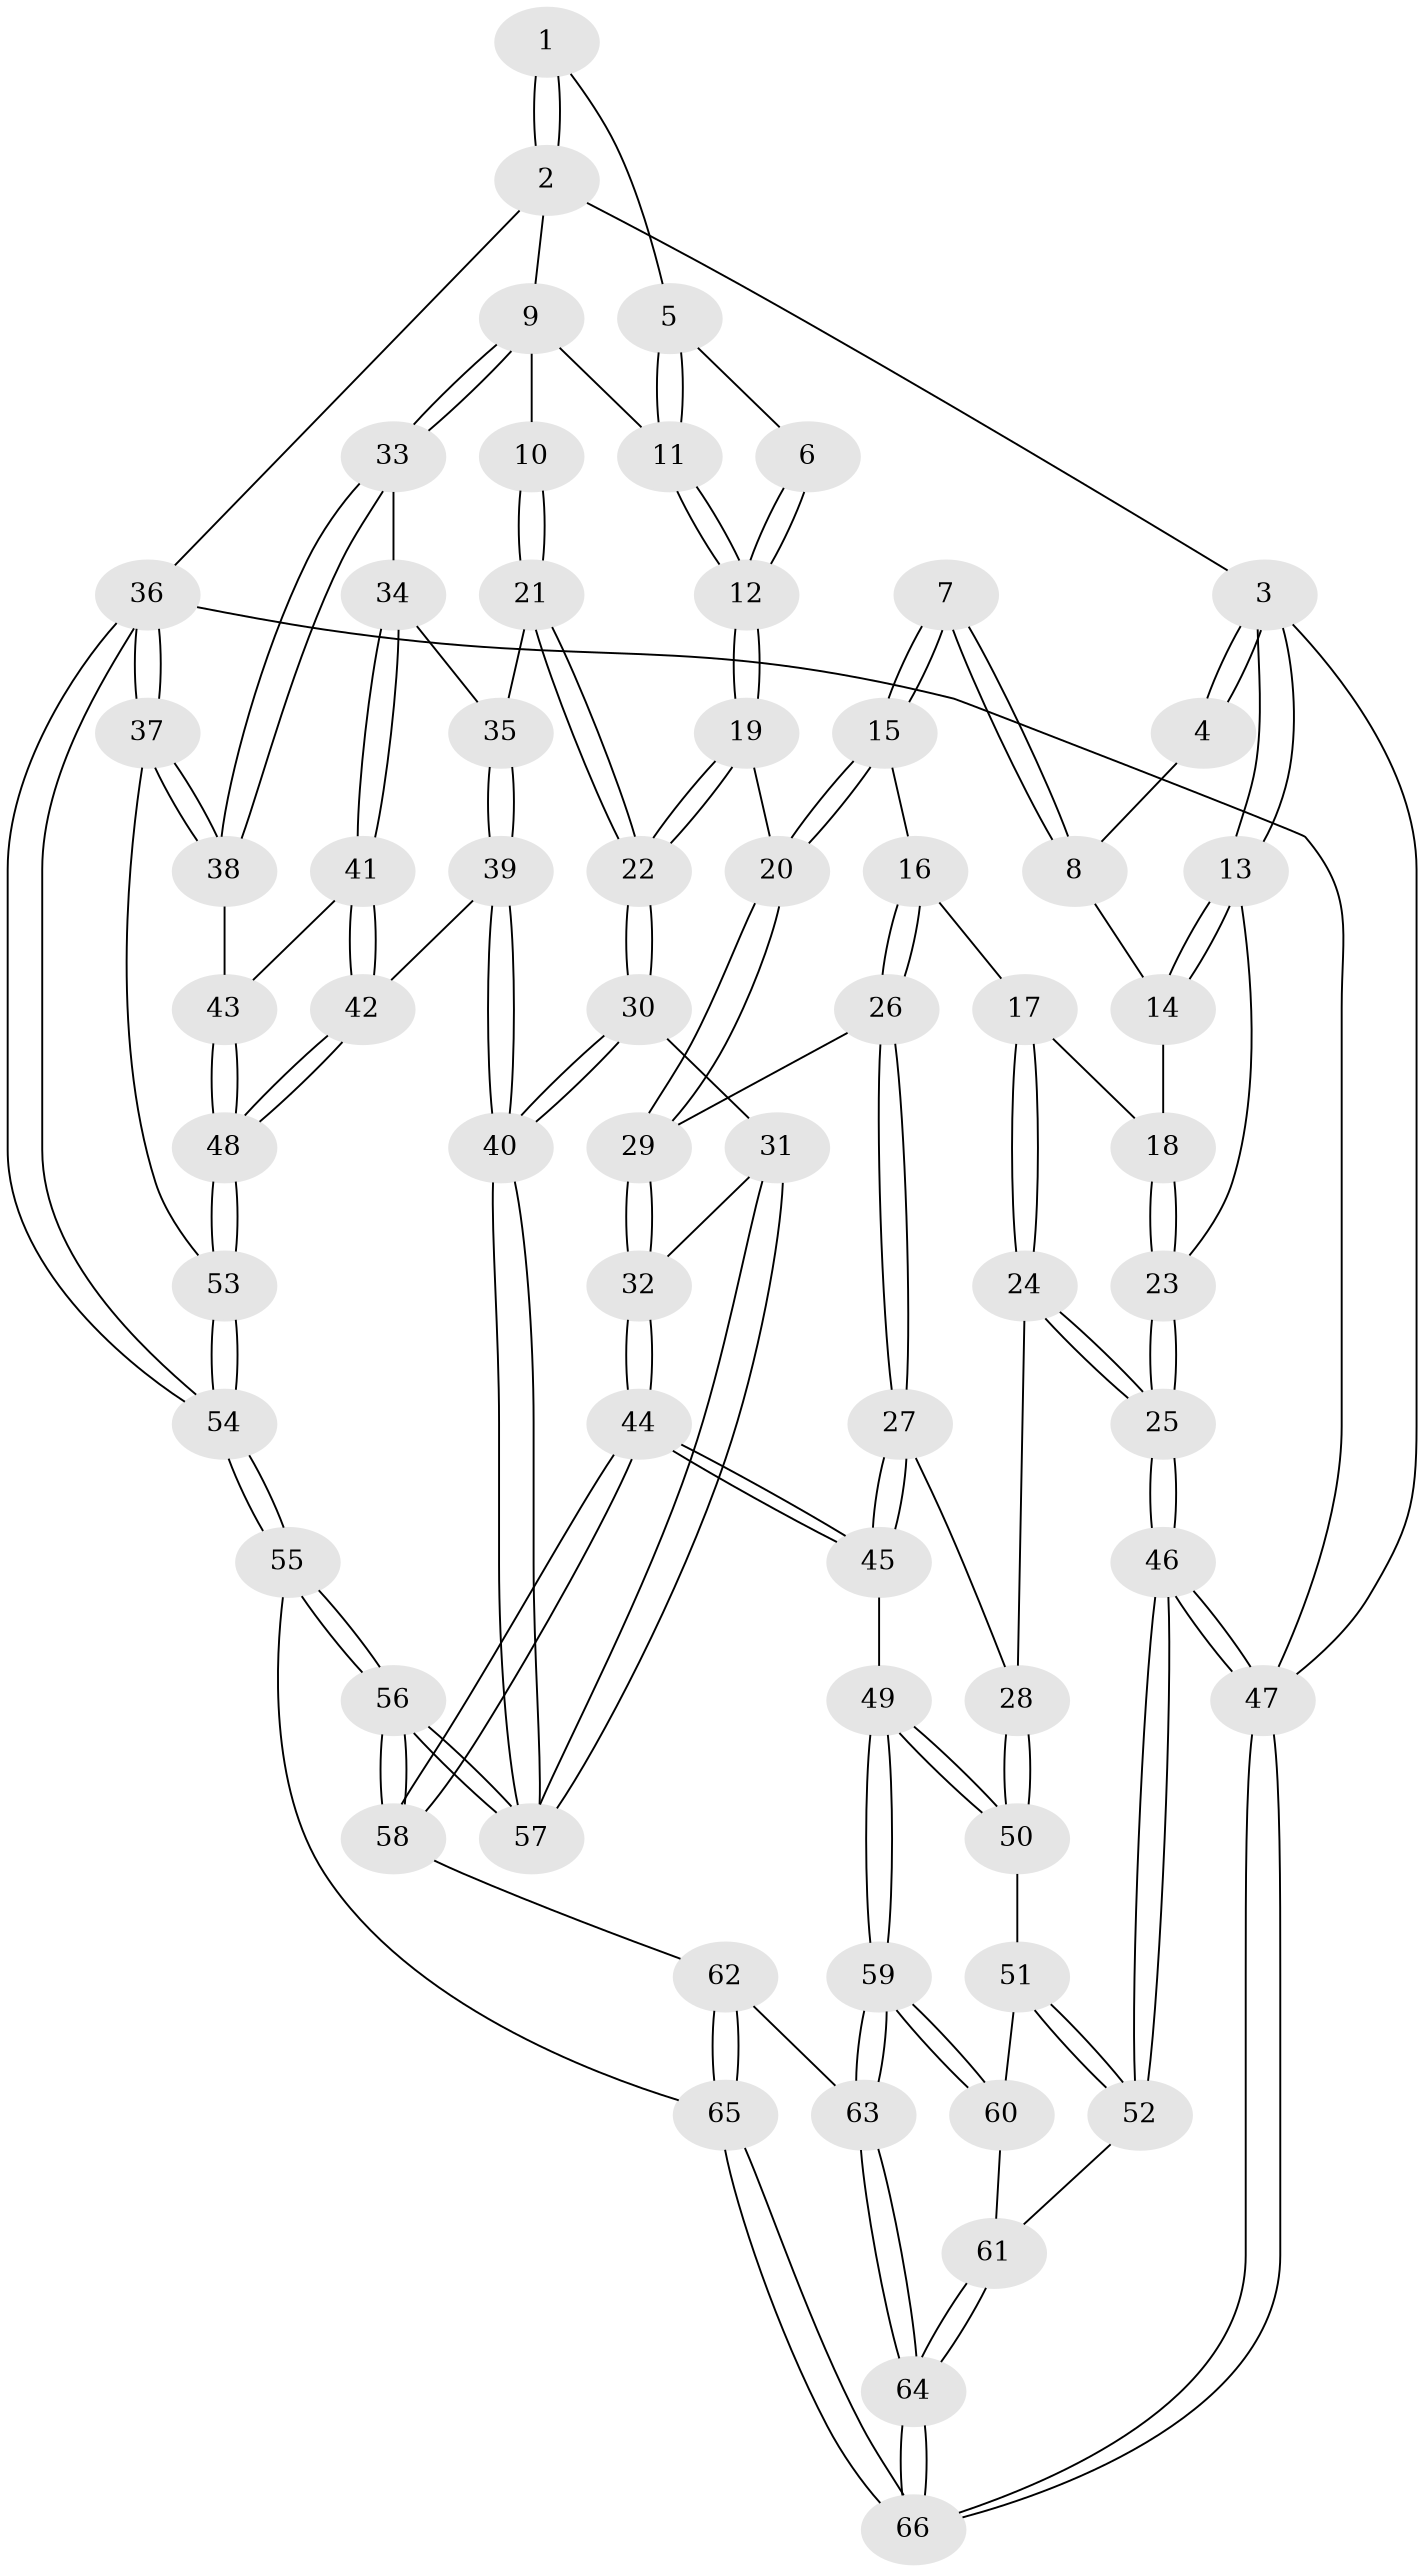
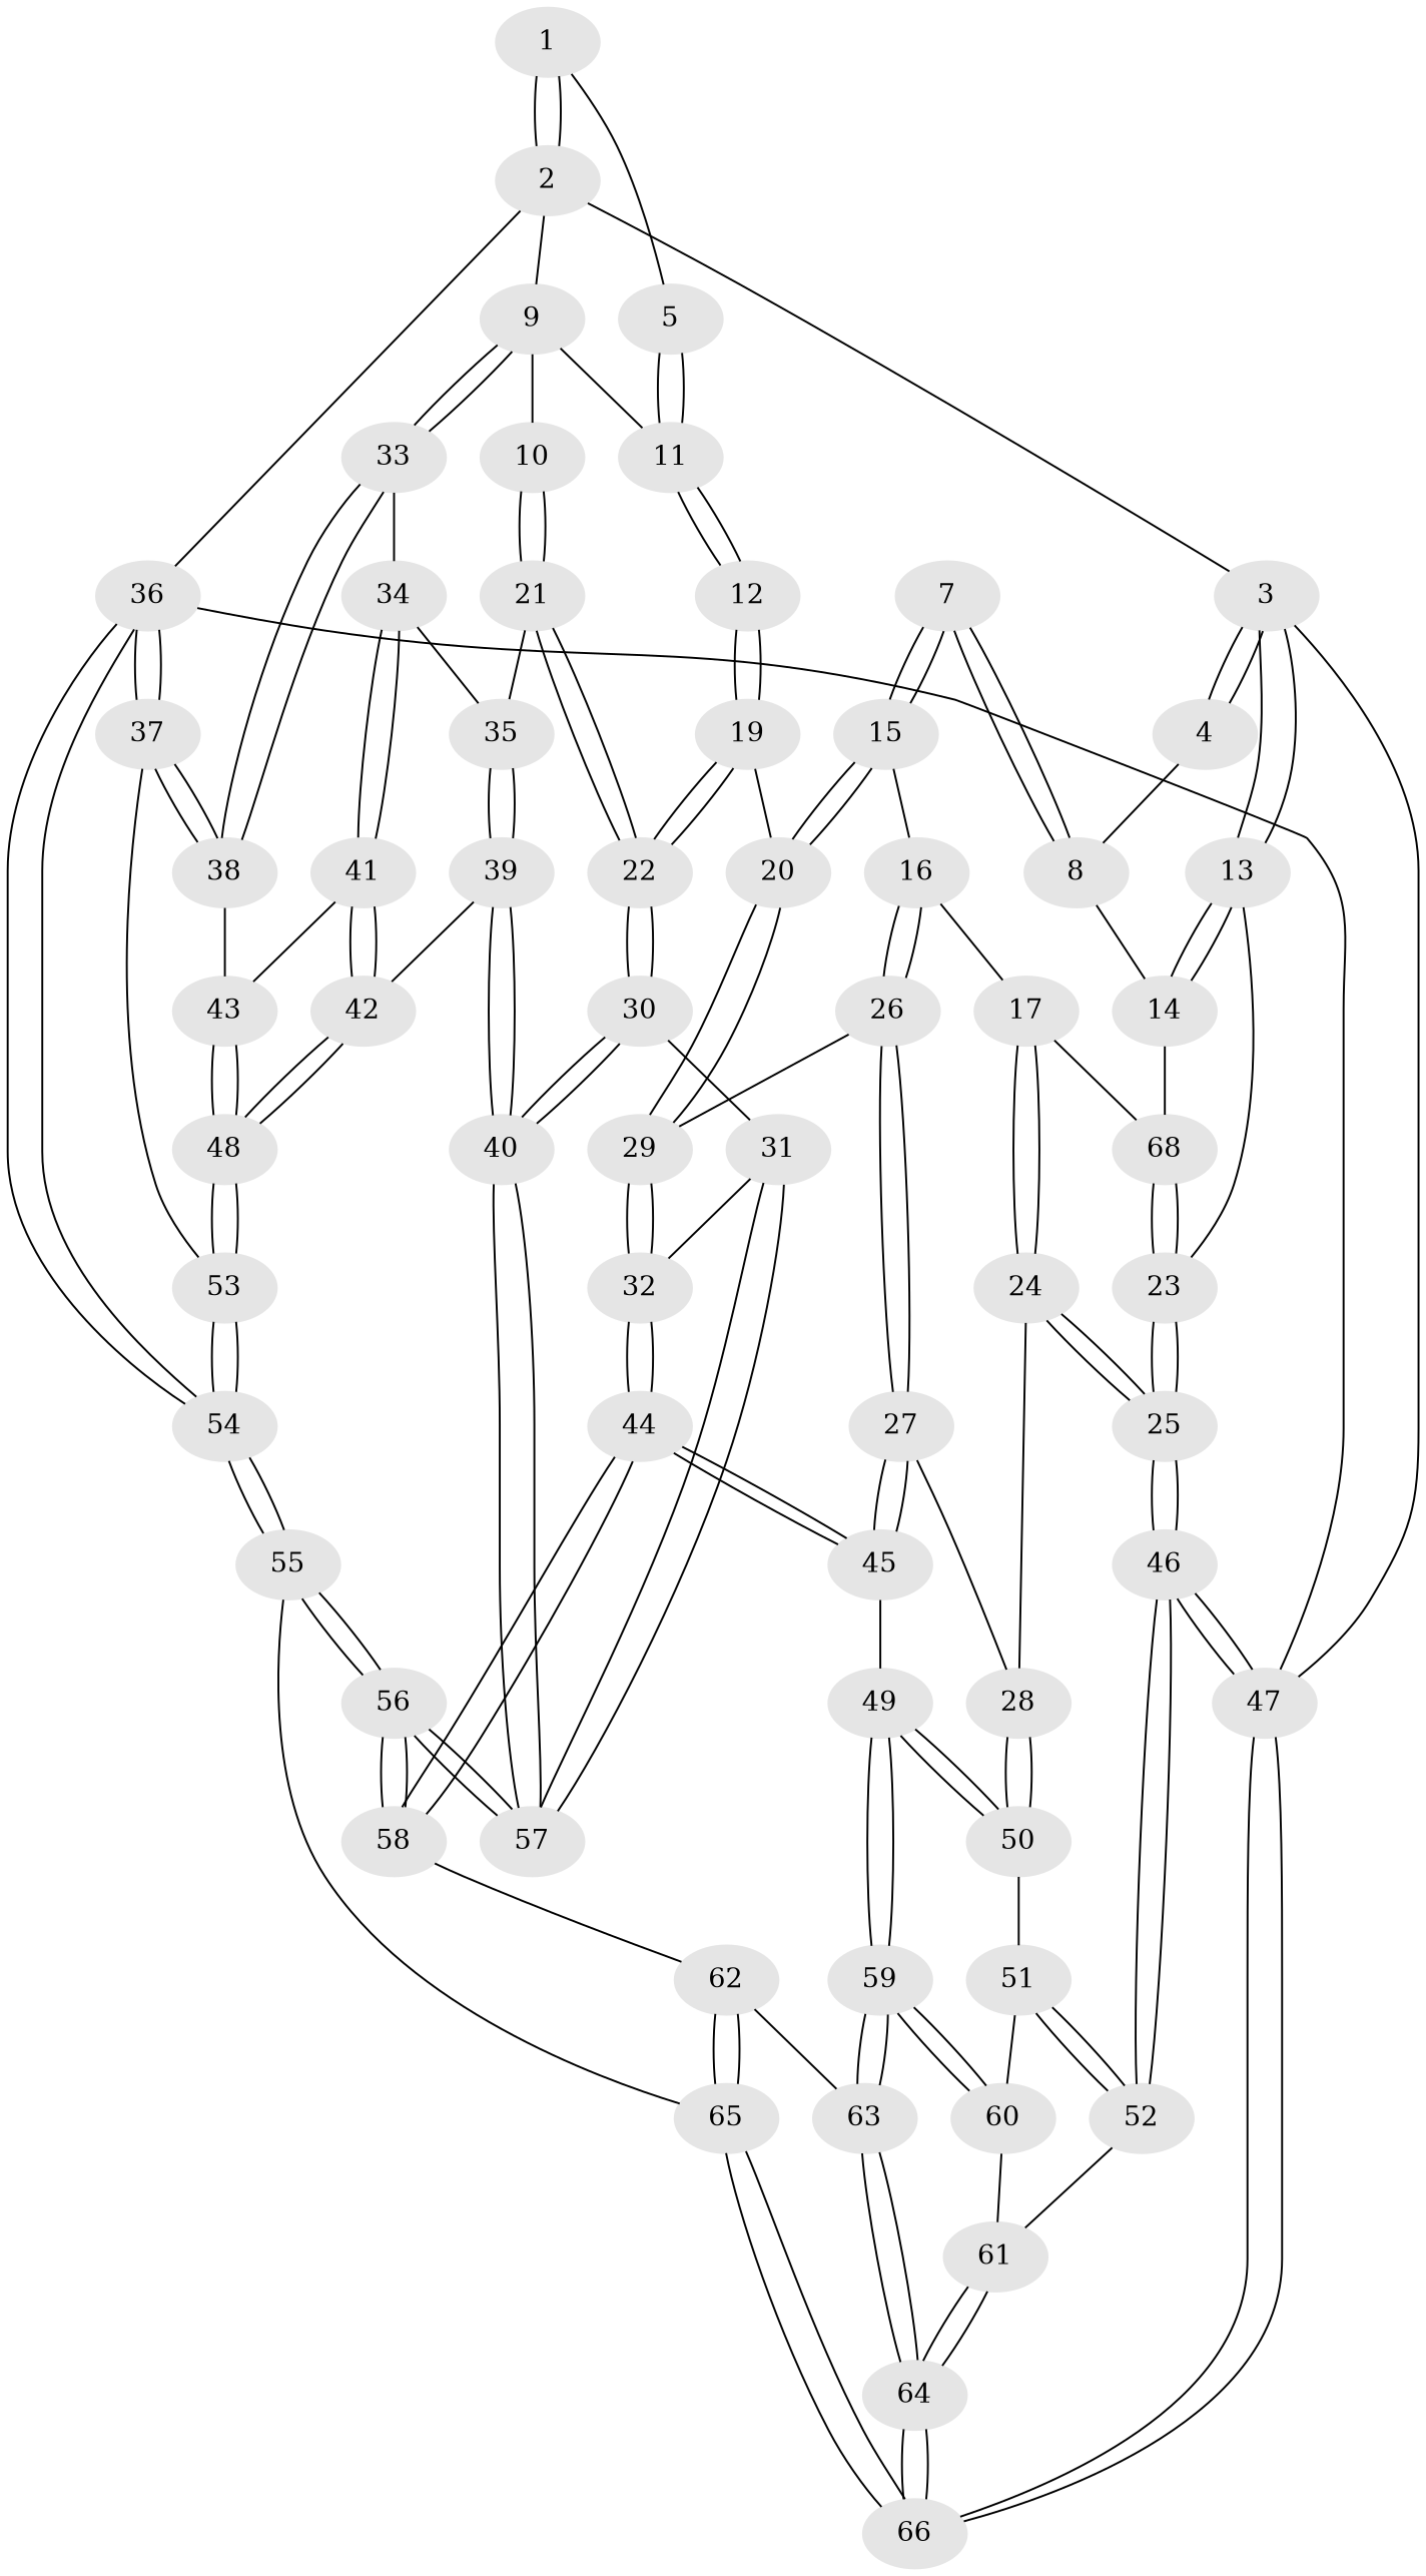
  graph {
    node [color=gray90 style=filled]
    1
    2
    5
    3
    9
    36
-   6
    11
    4
    13
    47
    10
    33
    37
    54
    8
    14
    23
    66
    12
    7
    15
    19
    16
    20
-   18
+   18 [label=68]
    21
    34
    38
    22
    35
    25
    17
    26
    29
    24
    27
    28
    30
    32
    39
    31
    40
    46
    50
    52
    45
    49
    51
    44
    57
    58
    41
    43
    42
    53
    55
    48
    62
    59
    61
    60
    63
    64
    56
    65
    1 -- 2
    1 -- 2
    1 -- 5
    2 -- 3
    2 -- 9
    2 -- 36
-   5 -- 6
    5 -- 11
    5 -- 11
    3 -- 4
    3 -- 4
    3 -- 13
    3 -- 13
    3 -- 47
    9 -- 11
    9 -- 10
    9 -- 33
    9 -- 33
    36 -- 47
    36 -- 37
    36 -- 37
    36 -- 54
    36 -- 54
-   6 -- 12
-   6 -- 12
    11 -- 12
    11 -- 12
    4 -- 8
    13 -- 14
    13 -- 14
    13 -- 23
    47 -- 66
    47 -- 66
    10 -- 21
    10 -- 21
    33 -- 34
    33 -- 38
    33 -- 38
    37 -- 38
    37 -- 38
    37 -- 53
    54 -- 55
    54 -- 55
    8 -- 14
    14 -- 18
    23 -- 25
    23 -- 25
    12 -- 19
    12 -- 19
    7 -- 8
    7 -- 8
    7 -- 15
    7 -- 15
    15 -- 16
    15 -- 20
    15 -- 20
    19 -- 20
    19 -- 22
    19 -- 22
    16 -- 17
    16 -- 26
    16 -- 26
    20 -- 29
    20 -- 29
    18 -- 23
    18 -- 23
    21 -- 22
    21 -- 22
    21 -- 35
    34 -- 35
    34 -- 41
    34 -- 41
    38 -- 43
    22 -- 30
    22 -- 30
    35 -- 39
    35 -- 39
    25 -- 46
    25 -- 46
    17 -- 18
    17 -- 24
    17 -- 24
    26 -- 29
    26 -- 27
    26 -- 27
    29 -- 32
    29 -- 32
    24 -- 25
    24 -- 25
    24 -- 28
    27 -- 28
    27 -- 45
    27 -- 45
    28 -- 50
    28 -- 50
    30 -- 31
    30 -- 40
    30 -- 40
    32 -- 44
    32 -- 44
    39 -- 40
    39 -- 40
    39 -- 42
    31 -- 32
    31 -- 57
    31 -- 57
    40 -- 57
    40 -- 57
    46 -- 47
    46 -- 47
    46 -- 52
    46 -- 52
    50 -- 51
    52 -- 61
    45 -- 49
    49 -- 50
    49 -- 50
    49 -- 59
    49 -- 59
    51 -- 52
    51 -- 52
    51 -- 60
    44 -- 45
    44 -- 45
    44 -- 58
    44 -- 58
    58 -- 62
    41 -- 43
    41 -- 42
    41 -- 42
    43 -- 48
    43 -- 48
    42 -- 48
    42 -- 48
    53 -- 54
    53 -- 54
    55 -- 56
    55 -- 56
    55 -- 65
    48 -- 53
    48 -- 53
    62 -- 63
    62 -- 65
    62 -- 65
    59 -- 60
    59 -- 60
    59 -- 63
    59 -- 63
    61 -- 64
    61 -- 64
    60 -- 61
    63 -- 64
    63 -- 64
    64 -- 66
    64 -- 66
    56 -- 57
    56 -- 57
    56 -- 58
    56 -- 58
    65 -- 66
    65 -- 66
  }
